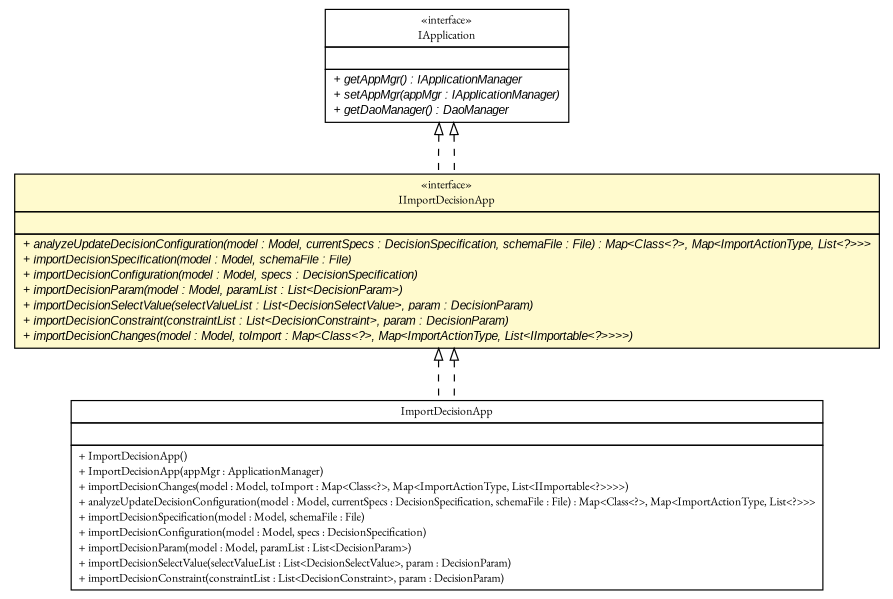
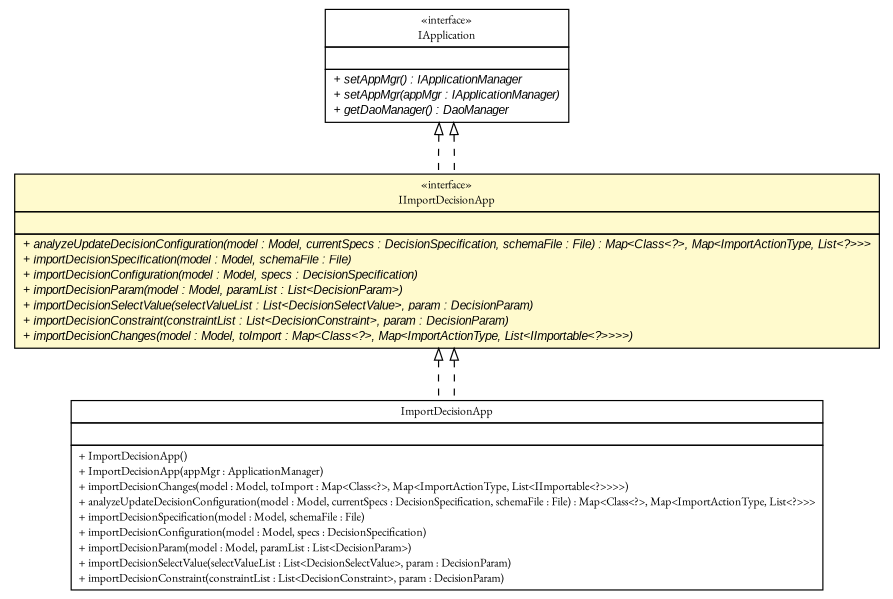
  digraph {
    nodesep=0.25
    ranksep=0.5
    fontname="EB Garamond"
    node [fontcolor=black fontname="EB Garamond" fontsize=10.0 shape=plaintext]
    edge [arrowtail=empty dir=back fontname="EB Garamond" fontsize=10 headport=p labelfontname=arial labelfontsize=10 style=dashed tailport=p]
-   n1 [label=<<table title="gov.sandia.cf.application.IApplication" border="0" cellborder="1" cellspacing="0" cellpadding="2" port="p" href="./IApplication.html"> 		<tr><td><table border="0" cellspacing="0" cellpadding="1"> <tr><td align="center" balign="center"> &#171;interface&#187; </td></tr> <tr><td align="center" balign="center"> IApplication </td></tr> 		</table></td></tr> 		<tr><td><table border="0" cellspacing="0" cellpadding="1"> <tr><td align="left" balign="left">  </td></tr> 		</table></td></tr> 		<tr><td><table border="0" cellspacing="0" cellpadding="1"> <tr><td align="left" balign="left"><font face="arial italic" point-size="10.0"> + getAppMgr() : IApplicationManager </font></td></tr> <tr><td align="left" balign="left"><font face="arial italic" point-size="10.0"> + setAppMgr(appMgr : IApplicationManager) </font></td></tr> <tr><td align="left" balign="left"><font face="arial italic" point-size="10.0"> + getDaoManager() : DaoManager </font></td></tr> 		</table></td></tr> 		</table>>]
+   n1 [label=<<table title="gov.sandia.cf.application.IApplication" border="0" cellborder="1" cellspacing="0" cellpadding="2" port="p" href="./IApplication.html"> 		<tr><td><table border="0" cellspacing="0" cellpadding="1"> <tr><td align="center" balign="center"> &#171;interface&#187; </td></tr> <tr><td align="center" balign="center"> IApplication </td></tr> 		</table></td></tr> 		<tr><td><table border="0" cellspacing="0" cellpadding="1"> <tr><td align="left" balign="left">  </td></tr> 		</table></td></tr> 		<tr><td><table border="0" cellspacing="0" cellpadding="1"> <tr><td align="left" balign="left"><font face="arial italic" point-size="10.0"> + setAppMgr() : IApplicationManager </font></td></tr> <tr><td align="left" balign="left"><font face="arial italic" point-size="10.0"> + setAppMgr(appMgr : IApplicationManager) </font></td></tr> <tr><td align="left" balign="left"><font face="arial italic" point-size="10.0"> + getDaoManager() : DaoManager </font></td></tr> 		</table></td></tr> 		</table>>]
    n2 [label=<<table title="gov.sandia.cf.application.IImportDecisionApp" border="0" cellborder="1" cellspacing="0" cellpadding="2" port="p" bgcolor="lemonChiffon" href="./IImportDecisionApp.html"> 		<tr><td><table border="0" cellspacing="0" cellpadding="1"> <tr><td align="center" balign="center"> &#171;interface&#187; </td></tr> <tr><td align="center" balign="center"> IImportDecisionApp </td></tr> 		</table></td></tr> 		<tr><td><table border="0" cellspacing="0" cellpadding="1"> <tr><td align="left" balign="left">  </td></tr> 		</table></td></tr> 		<tr><td><table border="0" cellspacing="0" cellpadding="1"> <tr><td align="left" balign="left"><font face="arial italic" point-size="10.0"> + analyzeUpdateDecisionConfiguration(model : Model, currentSpecs : DecisionSpecification, schemaFile : File) : Map&lt;Class&lt;?&gt;, Map&lt;ImportActionType, List&lt;?&gt;&gt;&gt; </font></td></tr> <tr><td align="left" balign="left"><font face="arial italic" point-size="10.0"> + importDecisionSpecification(model : Model, schemaFile : File) </font></td></tr> <tr><td align="left" balign="left"><font face="arial italic" point-size="10.0"> + importDecisionConfiguration(model : Model, specs : DecisionSpecification) </font></td></tr> <tr><td align="left" balign="left"><font face="arial italic" point-size="10.0"> + importDecisionParam(model : Model, paramList : List&lt;DecisionParam&gt;) </font></td></tr> <tr><td align="left" balign="left"><font face="arial italic" point-size="10.0"> + importDecisionSelectValue(selectValueList : List&lt;DecisionSelectValue&gt;, param : DecisionParam) </font></td></tr> <tr><td align="left" balign="left"><font face="arial italic" point-size="10.0"> + importDecisionConstraint(constraintList : List&lt;DecisionConstraint&gt;, param : DecisionParam) </font></td></tr> <tr><td align="left" balign="left"><font face="arial italic" point-size="10.0"> + importDecisionChanges(model : Model, toImport : Map&lt;Class&lt;?&gt;, Map&lt;ImportActionType, List&lt;IImportable&lt;?&gt;&gt;&gt;&gt;) </font></td></tr> 		</table></td></tr> 		</table>>]
    n3 [label=<<table title="gov.sandia.cf.application.impl.ImportDecisionApp" border="0" cellborder="1" cellspacing="0" cellpadding="2" port="p" href="./impl/ImportDecisionApp.html"> 		<tr><td><table border="0" cellspacing="0" cellpadding="1"> <tr><td align="center" balign="center"> ImportDecisionApp </td></tr> 		</table></td></tr> 		<tr><td><table border="0" cellspacing="0" cellpadding="1"> <tr><td align="left" balign="left">  </td></tr> 		</table></td></tr> 		<tr><td><table border="0" cellspacing="0" cellpadding="1"> <tr><td align="left" balign="left"> + ImportDecisionApp() </td></tr> <tr><td align="left" balign="left"> + ImportDecisionApp(appMgr : ApplicationManager) </td></tr> <tr><td align="left" balign="left"> + importDecisionChanges(model : Model, toImport : Map&lt;Class&lt;?&gt;, Map&lt;ImportActionType, List&lt;IImportable&lt;?&gt;&gt;&gt;&gt;) </td></tr> <tr><td align="left" balign="left"> + analyzeUpdateDecisionConfiguration(model : Model, currentSpecs : DecisionSpecification, schemaFile : File) : Map&lt;Class&lt;?&gt;, Map&lt;ImportActionType, List&lt;?&gt;&gt;&gt; </td></tr> <tr><td align="left" balign="left"> + importDecisionSpecification(model : Model, schemaFile : File) </td></tr> <tr><td align="left" balign="left"> + importDecisionConfiguration(model : Model, specs : DecisionSpecification) </td></tr> <tr><td align="left" balign="left"> + importDecisionParam(model : Model, paramList : List&lt;DecisionParam&gt;) </td></tr> <tr><td align="left" balign="left"> + importDecisionSelectValue(selectValueList : List&lt;DecisionSelectValue&gt;, param : DecisionParam) </td></tr> <tr><td align="left" balign="left"> + importDecisionConstraint(constraintList : List&lt;DecisionConstraint&gt;, param : DecisionParam) </td></tr> 		</table></td></tr> 		</table>>]
    n1 -> n2
    n1 -> n2
    n2 -> n3
    n2 -> n3
  }
